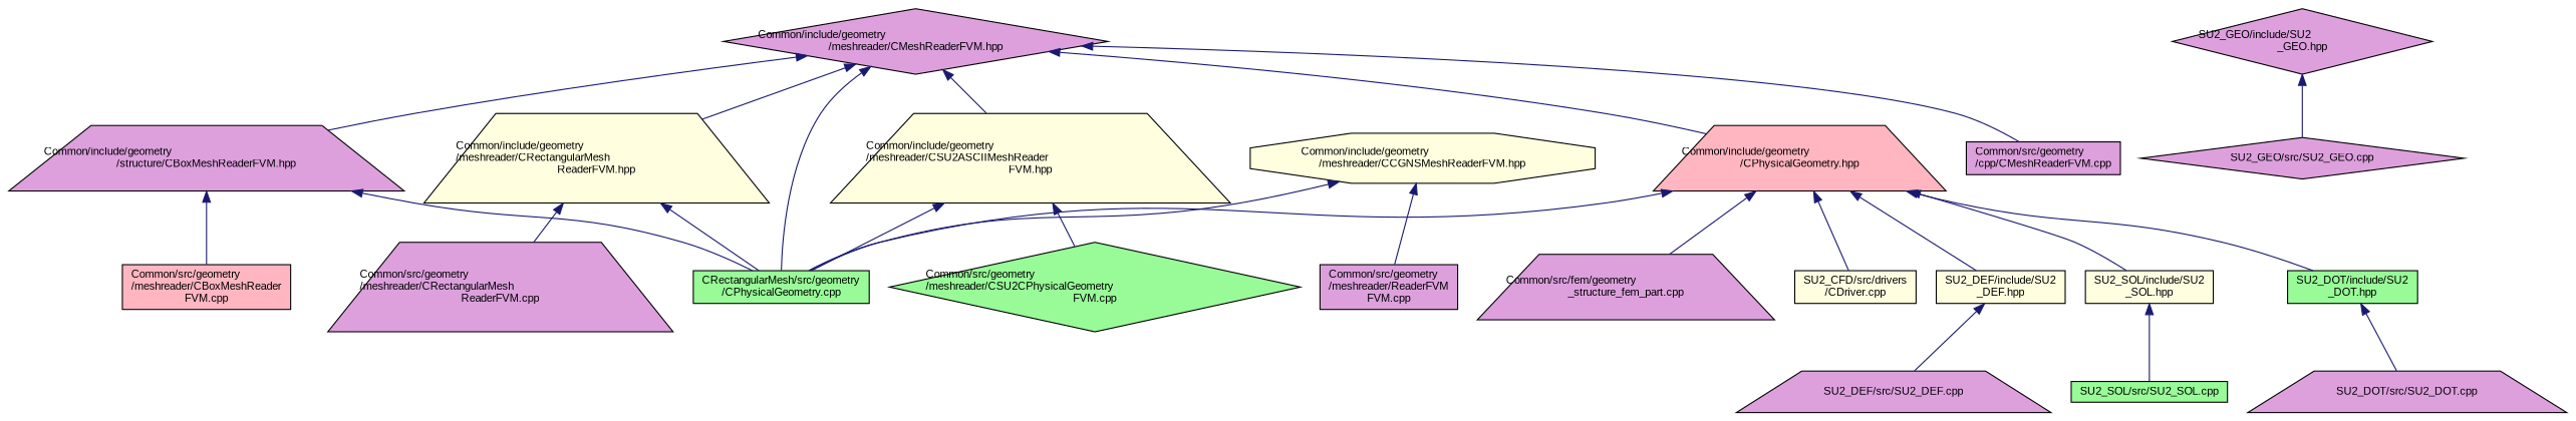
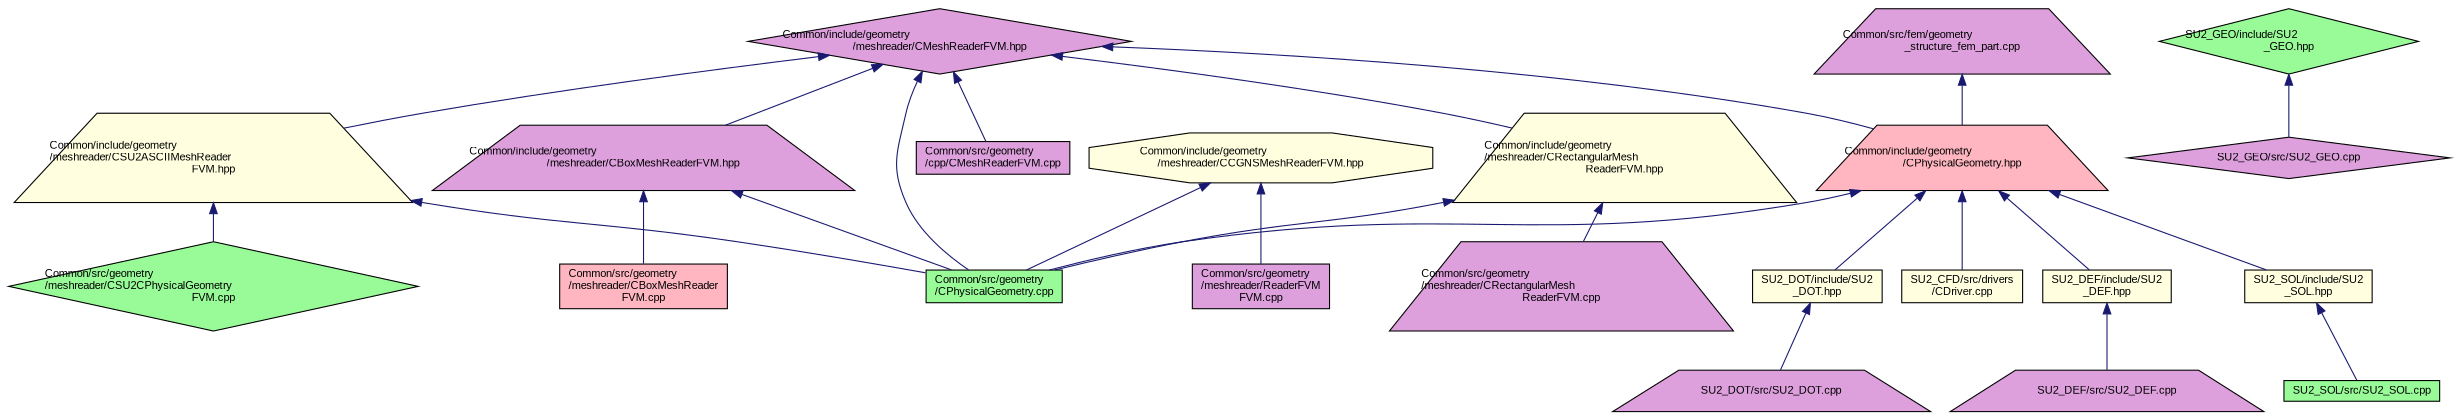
  digraph {
    fontname="Liberation Sans"
    node [color=black fillcolor=plum fontname="Liberation Sans" fontsize=10 shape=box style=filled]
    edge [color=midnightblue dir=back fontname="Liberation Sans" fontsize=10 labelfontname=Helvetica labelfontsize=10 style=solid]
    n1 [fontcolor=black height=0.2 label="Common/include/geometry\l/meshreader/CMeshReaderFVM.hpp" shape=diamond width=0.4]
    n2 [fillcolor=lightpink height=0.2 label="Common/include/geometry\l/CPhysicalGeometry.hpp" shape=trapezium width=0.4]
-   n3 [height=0.2 label="Common/include/geometry\l/structure/CBoxMeshReaderFVM.hpp" shape=trapezium width=0.4]
+   n3 [height=0.2 label="Common/include/geometry\l/meshreader/CBoxMeshReaderFVM.hpp" shape=trapezium width=0.4]
    n4 [fillcolor=lightyellow height=0.2 label="Common/include/geometry\l/meshreader/CRectangularMesh\lReaderFVM.hpp" shape=trapezium width=0.4]
    n5 [fillcolor=lightyellow height=0.2 label="Common/include/geometry\l/meshreader/CSU2ASCIIMeshReader\lFVM.hpp" shape=trapezium width=0.4]
    n6 [height=0.2 label="Common/src/geometry\l/cpp/CMeshReaderFVM.cpp" width=0.4]
-   n7 [fillcolor=palegreen height=0.2 label="CRectangularMesh/src/geometry\l/CPhysicalGeometry.cpp" width=0.4]
+   n7 [fillcolor=palegreen height=0.2 label="Common/src/geometry\l/CPhysicalGeometry.cpp" width=0.4]
    n8 [height=0.2 label="Common/src/fem/geometry\l_structure_fem_part.cpp" shape=trapezium width=0.4]
    n9 [fillcolor=lightyellow height=0.2 label="SU2_CFD/src/drivers\l/CDriver.cpp" width=0.4]
    n10 [fillcolor=lightyellow height=0.2 label="SU2_DEF/include/SU2\l_DEF.hpp" width=0.4]
    n11 [fillcolor=lightyellow height=0.2 label="SU2_SOL/include/SU2\l_SOL.hpp" width=0.4]
-   n12 [fillcolor=palegreen height=0.2 label="SU2_DOT/include/SU2\l_DOT.hpp" width=0.4]
+   n12 [fillcolor=lightyellow height=0.2 label="SU2_DOT/include/SU2\l_DOT.hpp" width=0.4]
    n13 [fillcolor=lightpink height=0.2 label="Common/src/geometry\l/meshreader/CBoxMeshReader\lFVM.cpp" width=0.4]
    n14 [fillcolor=lightyellow height=0.2 label="Common/include/geometry\l/meshreader/CCGNSMeshReaderFVM.hpp" shape=octagon width=0.4]
    n15 [height=0.2 label="Common/src/geometry\l/meshreader/ReaderFVM\lFVM.cpp" width=0.4]
    n16 [height=0.2 label="Common/src/geometry\l/meshreader/CRectangularMesh\lReaderFVM.cpp" shape=trapezium width=0.4]
    n17 [fillcolor=palegreen height=0.2 label="Common/src/geometry\l/meshreader/CSU2CPhysicalGeometry\lFVM.cpp" shape=diamond width=0.4]
-   n18 [height=0.2 label="SU2_GEO/include/SU2\l_GEO.hpp" shape=diamond width=0.4]
+   n18 [fillcolor=palegreen height=0.2 label="SU2_GEO/include/SU2\l_GEO.hpp" shape=diamond width=0.4]
    n19 [height=0.2 label="SU2_GEO/src/SU2_GEO.cpp" shape=diamond width=0.4]
    n20 [height=0.2 label="SU2_DEF/src/SU2_DEF.cpp" shape=trapezium width=0.4]
    n21 [fillcolor=palegreen height=0.2 label="SU2_SOL/src/SU2_SOL.cpp" width=0.4]
    n22 [height=0.2 label="SU2_DOT/src/SU2_DOT.cpp" shape=trapezium width=0.4]
    n1 -> n2
    n1 -> n3
    n1 -> n4
    n1 -> n5
    n1 -> n6
    n1 -> n7
    n2 -> n7
-   n2 -> n8
+   n8 -> n2
    n2 -> n9
    n2 -> n10
    n2 -> n11
    n2 -> n12
    n3 -> n7
    n3 -> n13
    n4 -> n7
    n4 -> n16
    n5 -> n7
    n5 -> n17
    n10 -> n20
    n11 -> n21
    n12 -> n22
    n14 -> n7
    n14 -> n15
    n18 -> n19
  }
